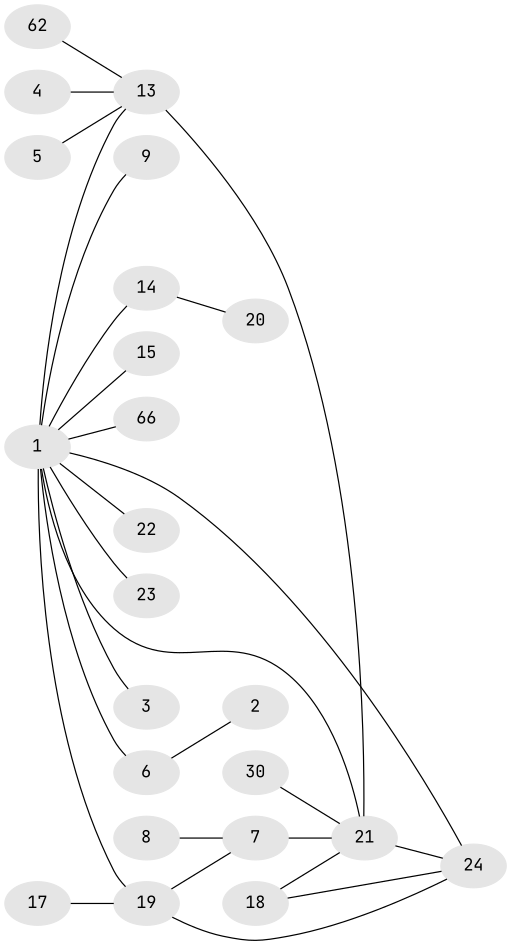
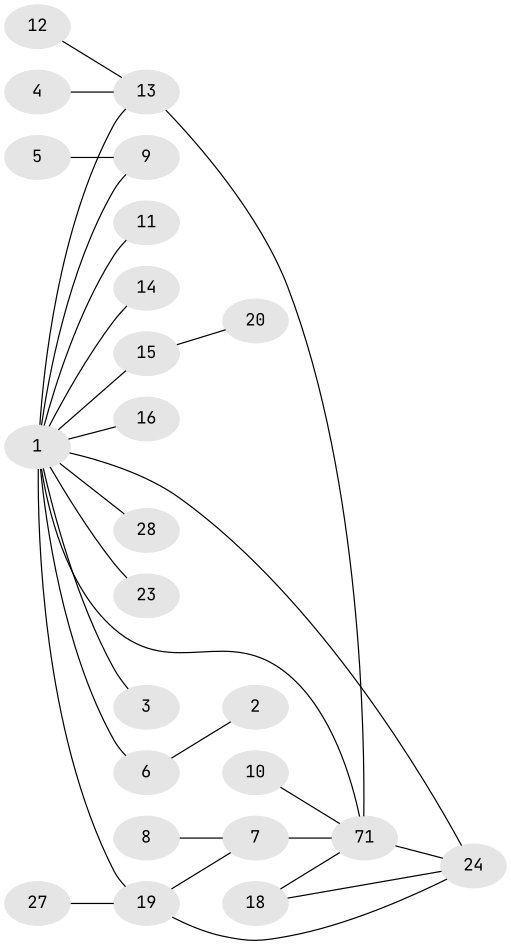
  graph {
    fontname="JetBrains Mono"
    rankdir=LR
    node [color=gray90 fontname="JetBrains Mono" style=filled]
    edge [fontname="JetBrains Mono" weight=1.0]
    1
    3
    6
    9
+   11
    13
    14
    15
-   16 [label=66]
+   16
    19
-   21
-   22
+   21 [label=71]
+   22 [label=28]
    23
    24
    2
    20
    7
    4
    5
    8
-   10 [label=30]
-   12 [label=62]
-   17
+   10
+   12
+   17 [label=27]
    18
    1 -- 3
    1 -- 6
    1 -- 9
+   1 -- 11
    1 -- 13 [weight=2.0]
    1 -- 14
    1 -- 15
    1 -- 16
    1 -- 19
    1 -- 21
    1 -- 22
    1 -- 23
    1 -- 24
    6 -- 2
    13 -- 21
-   14 -- 20
+   15 -- 20
    19 -- 24
    19 -- 7 [weight=3.0]
    21 -- 24 [weight=2.0]
    7 -- 21
    4 -- 13
-   5 -- 13
+   5 -- 9
    8 -- 7
    10 -- 21
    12 -- 13
    17 -- 19
    18 -- 21
    18 -- 24 [weight=2.0]
  }
